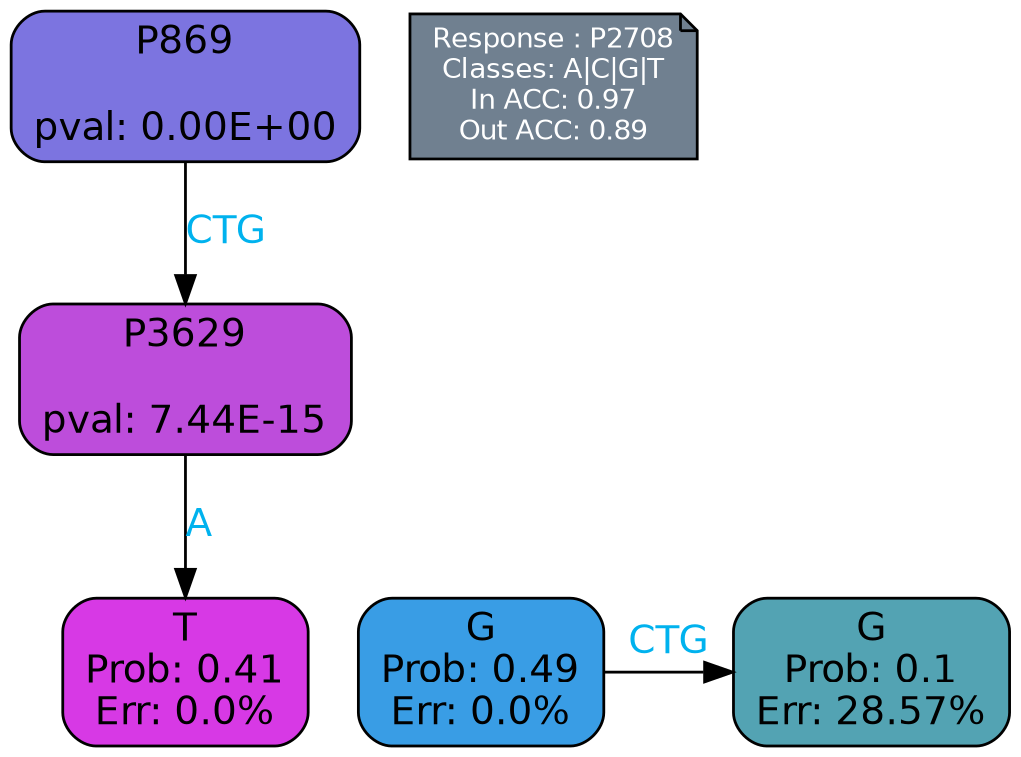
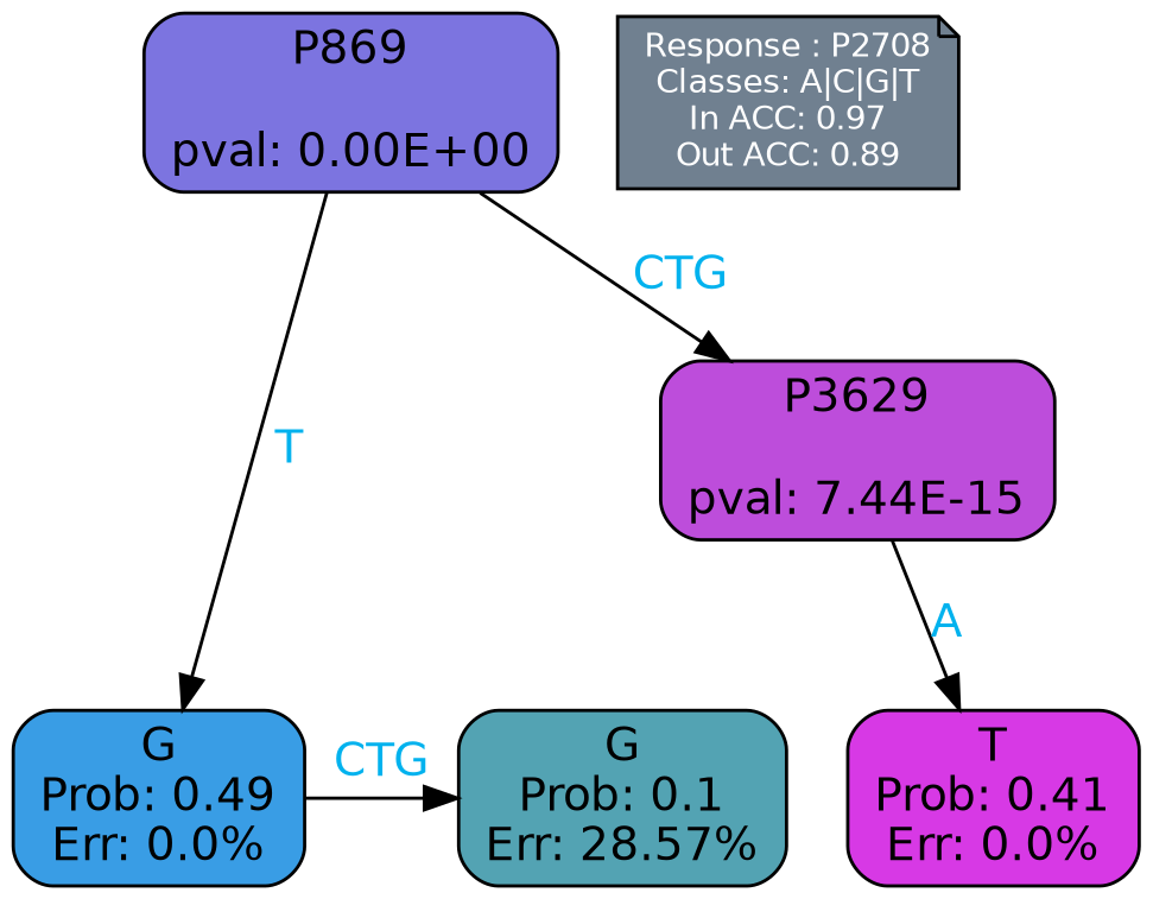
  digraph {
    ranksep=equally
    splines=polylines
    node [color=black fontname=helvetica shape=box style="filled, rounded"]
    edge [fontcolor=deepskyblue2 fontname=helvetica]
    n1 [fillcolor="#d739e5" label="T\nProb: 0.41\nErr: 0.0%"]
    n2 [fillcolor="#53a3b3" label="G\nProb: 0.1\nErr: 28.57%"]
    n3 [fillcolor="#399de5" label="G\nProb: 0.49\nErr: 0.0%"]
    n4 [align=left fillcolor=slategray fontcolor=white fontsize=10 label="Response : P2708\nClasses: A|C|G|T\nIn ACC: 0.97\nOut ACC: 0.89\n" shape=note style=filled]
    n5 [fillcolor="#7c74e0" label="P869\n\npval: 0.00E+00"]
    n6 [fillcolor="#bd4ddb" label="P3629\n\npval: 7.44E-15"]
    subgraph sub_1 {
      rank=same
      n1
      n2
      n3
    }
    subgraph sub_2 {
      rank=same
      n4
      n5
    }
    n3 -> n2 [label=CTG]
+   n5 -> n3 [label=T]
    n5 -> n6 [label=CTG]
    n6 -> n1 [label=A]
  }
